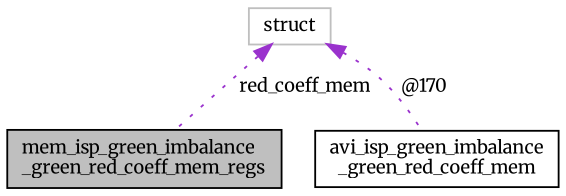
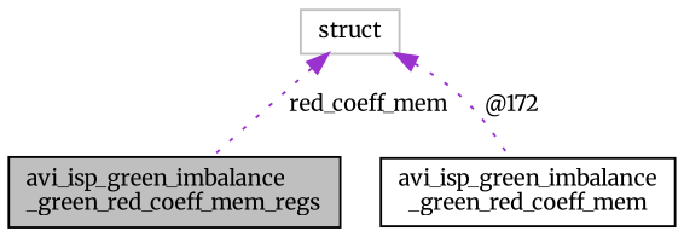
  digraph {
    fontname=Merriweather
    node [color=black fillcolor=white fontname=Merriweather fontsize=10 shape=record style=filled]
    edge [color=darkorchid3 dir=back fontname=Merriweather fontsize=10 labelfontname=FreeSans labelfontsize=10 style=dotted]
-   n1 [fillcolor=grey75 fontcolor=black height=0.2 label="mem_isp_green_imbalance\l_green_red_coeff_mem_regs" width=0.4]
+   n1 [fillcolor=grey75 fontcolor=black height=0.2 label="avi_isp_green_imbalance\l_green_red_coeff_mem_regs" width=0.4]
    n2 [height=0.2 label="avi_isp_green_imbalance\l_green_red_coeff_mem" width=0.4]
    n3 [color=grey75 height=0.2 label=struct width=0.4]
    n3 -> n1 [label=" red_coeff_mem"]
-   n3 -> n2 [label=" @170"]
+   n3 -> n2 [label=" @172"]
  }
